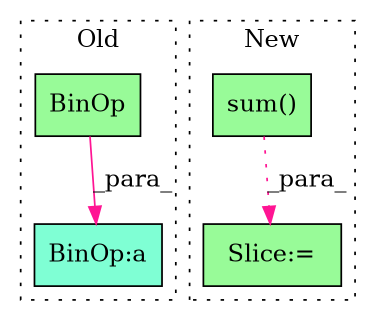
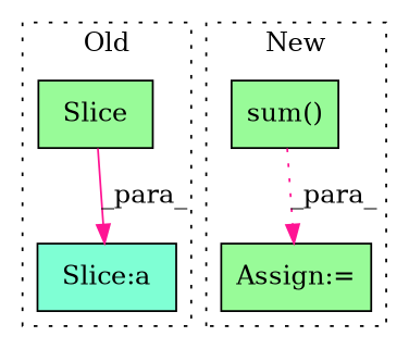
  digraph {
    node [fillcolor=palegreen l=3 shape=box style=filled]
    edge [color=deeppink]
-   n1 [a=80 l=5 label=BinOp s=741]
-   n2 [a=82 fillcolor=aquamarine label="BinOp:a" s=742]
+   n1 [a=80 l=5 label=Slice s=741]
+   n2 [a=82 fillcolor=aquamarine label="Slice:a" s=742]
    n3 [a=75 l=9 label="sum()" s=768]
-   n4 [a=68 label="Slice:=" s=765]
+   n4 [a=68 label="Assign:=" s=765]
    subgraph cluster_1 {
      label=Old
      style=dotted
      n1
      n2
    }
    subgraph cluster_2 {
      label=New
      style=dotted
      n3
      n4
    }
    n1 -> n2 [label=_para_ style=solid]
    n3 -> n4 [label=_para_ style=dotted]
  }
